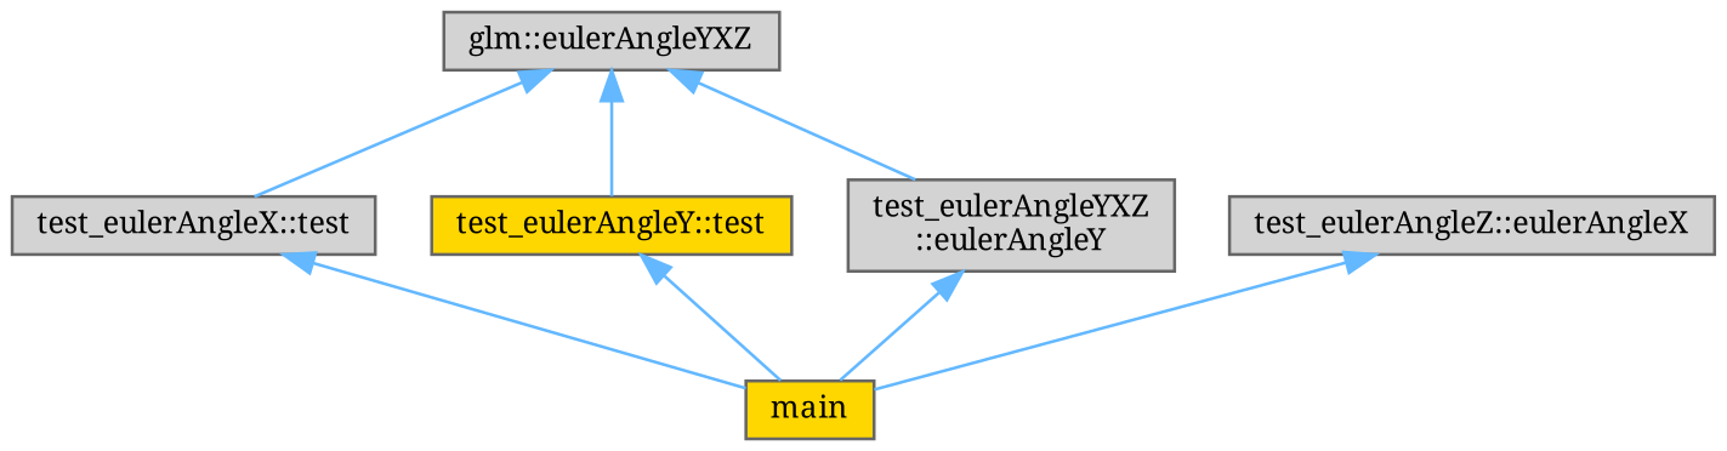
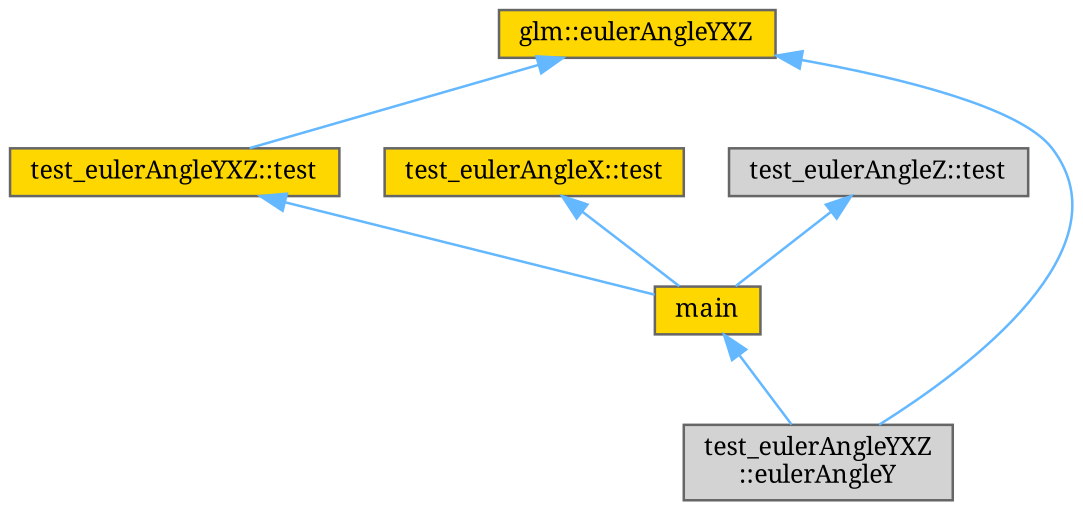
  digraph {
    fontname="Noto Serif"
    rankdir=TB
    node [color=grey40 fillcolor=gold fontname="Noto Serif" fontsize=10 shape=box style=filled]
    edge [color=steelblue1 dir=back fontname="Noto Serif" fontsize=10 labelfontname=Helvetica labelfontsize=10 style=solid]
-   n1 [color=gray40 fillcolor=lightgrey fontcolor=black height=0.2 label="glm::eulerAngleYXZ" width=0.4]
-   n2 [fillcolor=lightgrey height=0.2 label="test_eulerAngleX::test" width=0.4]
-   n3 [height=0.2 label="test_eulerAngleY::test" width=0.4]
+   n1 [color=gray40 fontcolor=black height=0.2 label="glm::eulerAngleYXZ" width=0.4]
+   n2 [height=0.2 label="test_eulerAngleX::test" width=0.4]
+   n3 [height=0.2 label="test_eulerAngleYXZ::test" width=0.4]
    n4 [fillcolor=lightgrey height=0.2 label="test_eulerAngleYXZ\l::eulerAngleY" width=0.4]
    n5 [height=0.2 label=main width=0.4]
-   n6 [fillcolor=lightgrey height=0.2 label="test_eulerAngleZ::eulerAngleX" width=0.4]
-   n1 -> n2
+   n6 [fillcolor=lightgrey height=0.2 label="test_eulerAngleZ::test" width=0.4]
    n1 -> n3
    n1 -> n4
    n2 -> n5
    n3 -> n5
-   n4 -> n5
+   n5 -> n4
    n6 -> n5
  }
